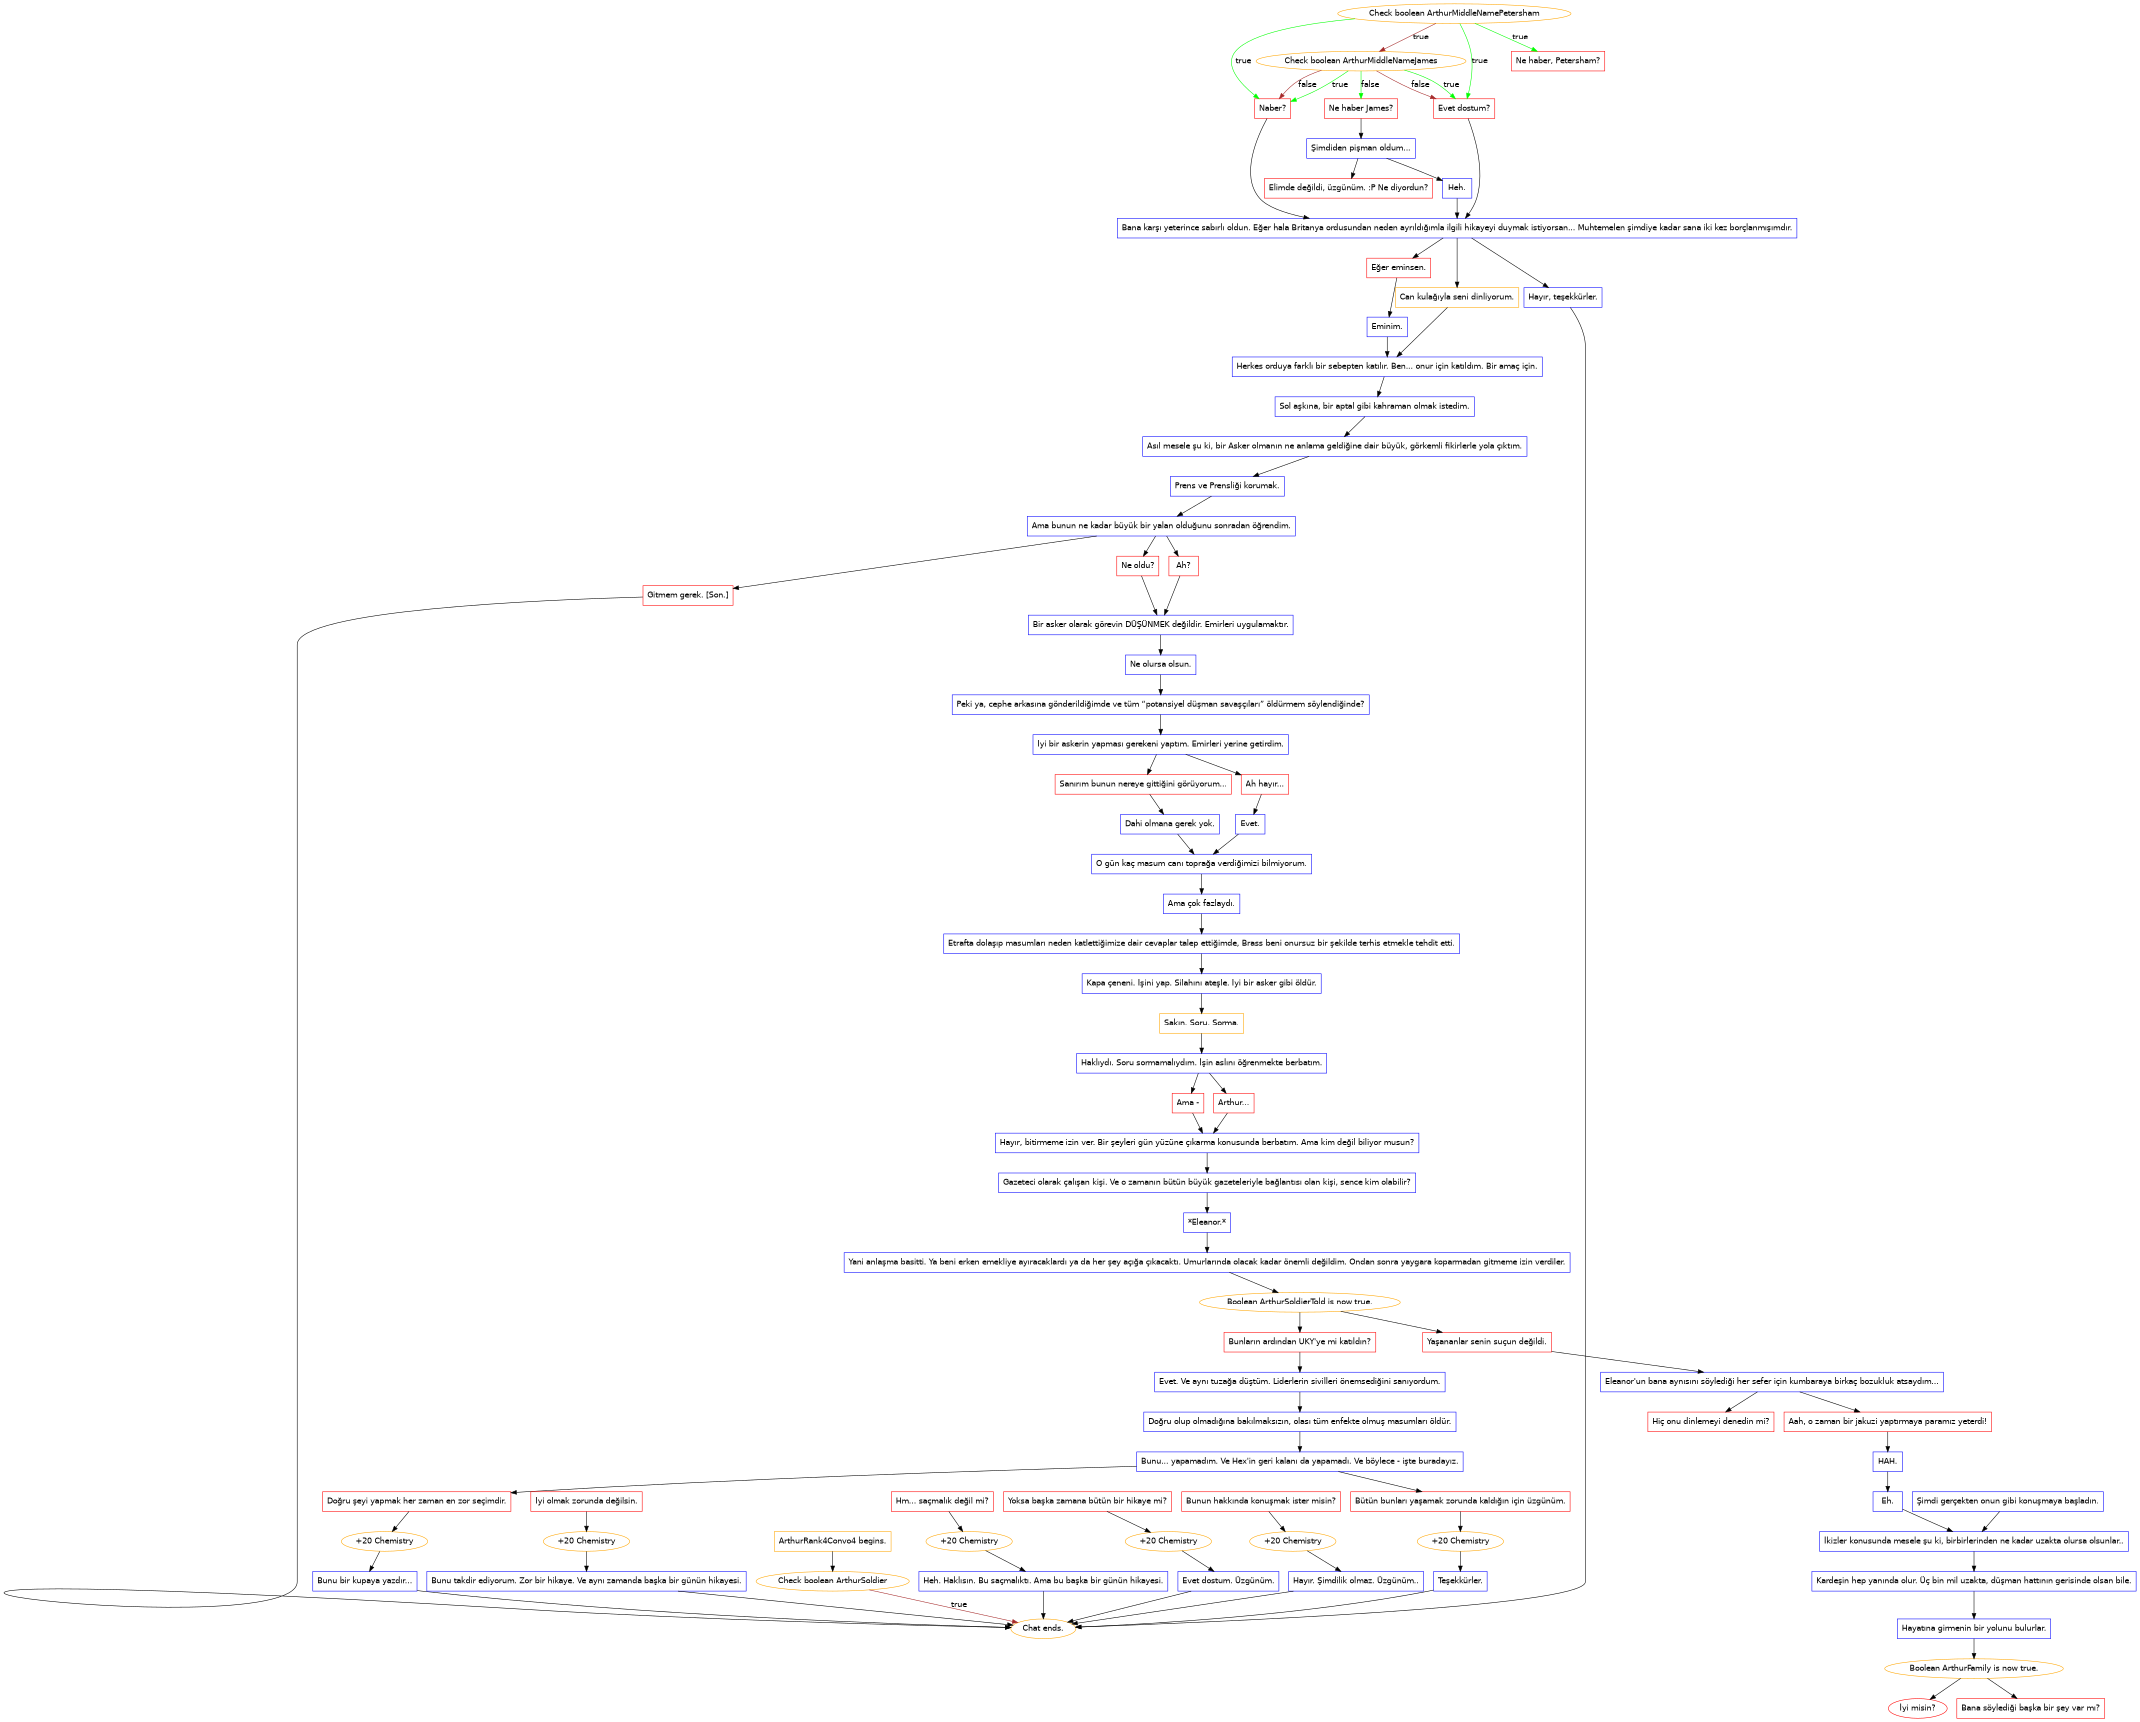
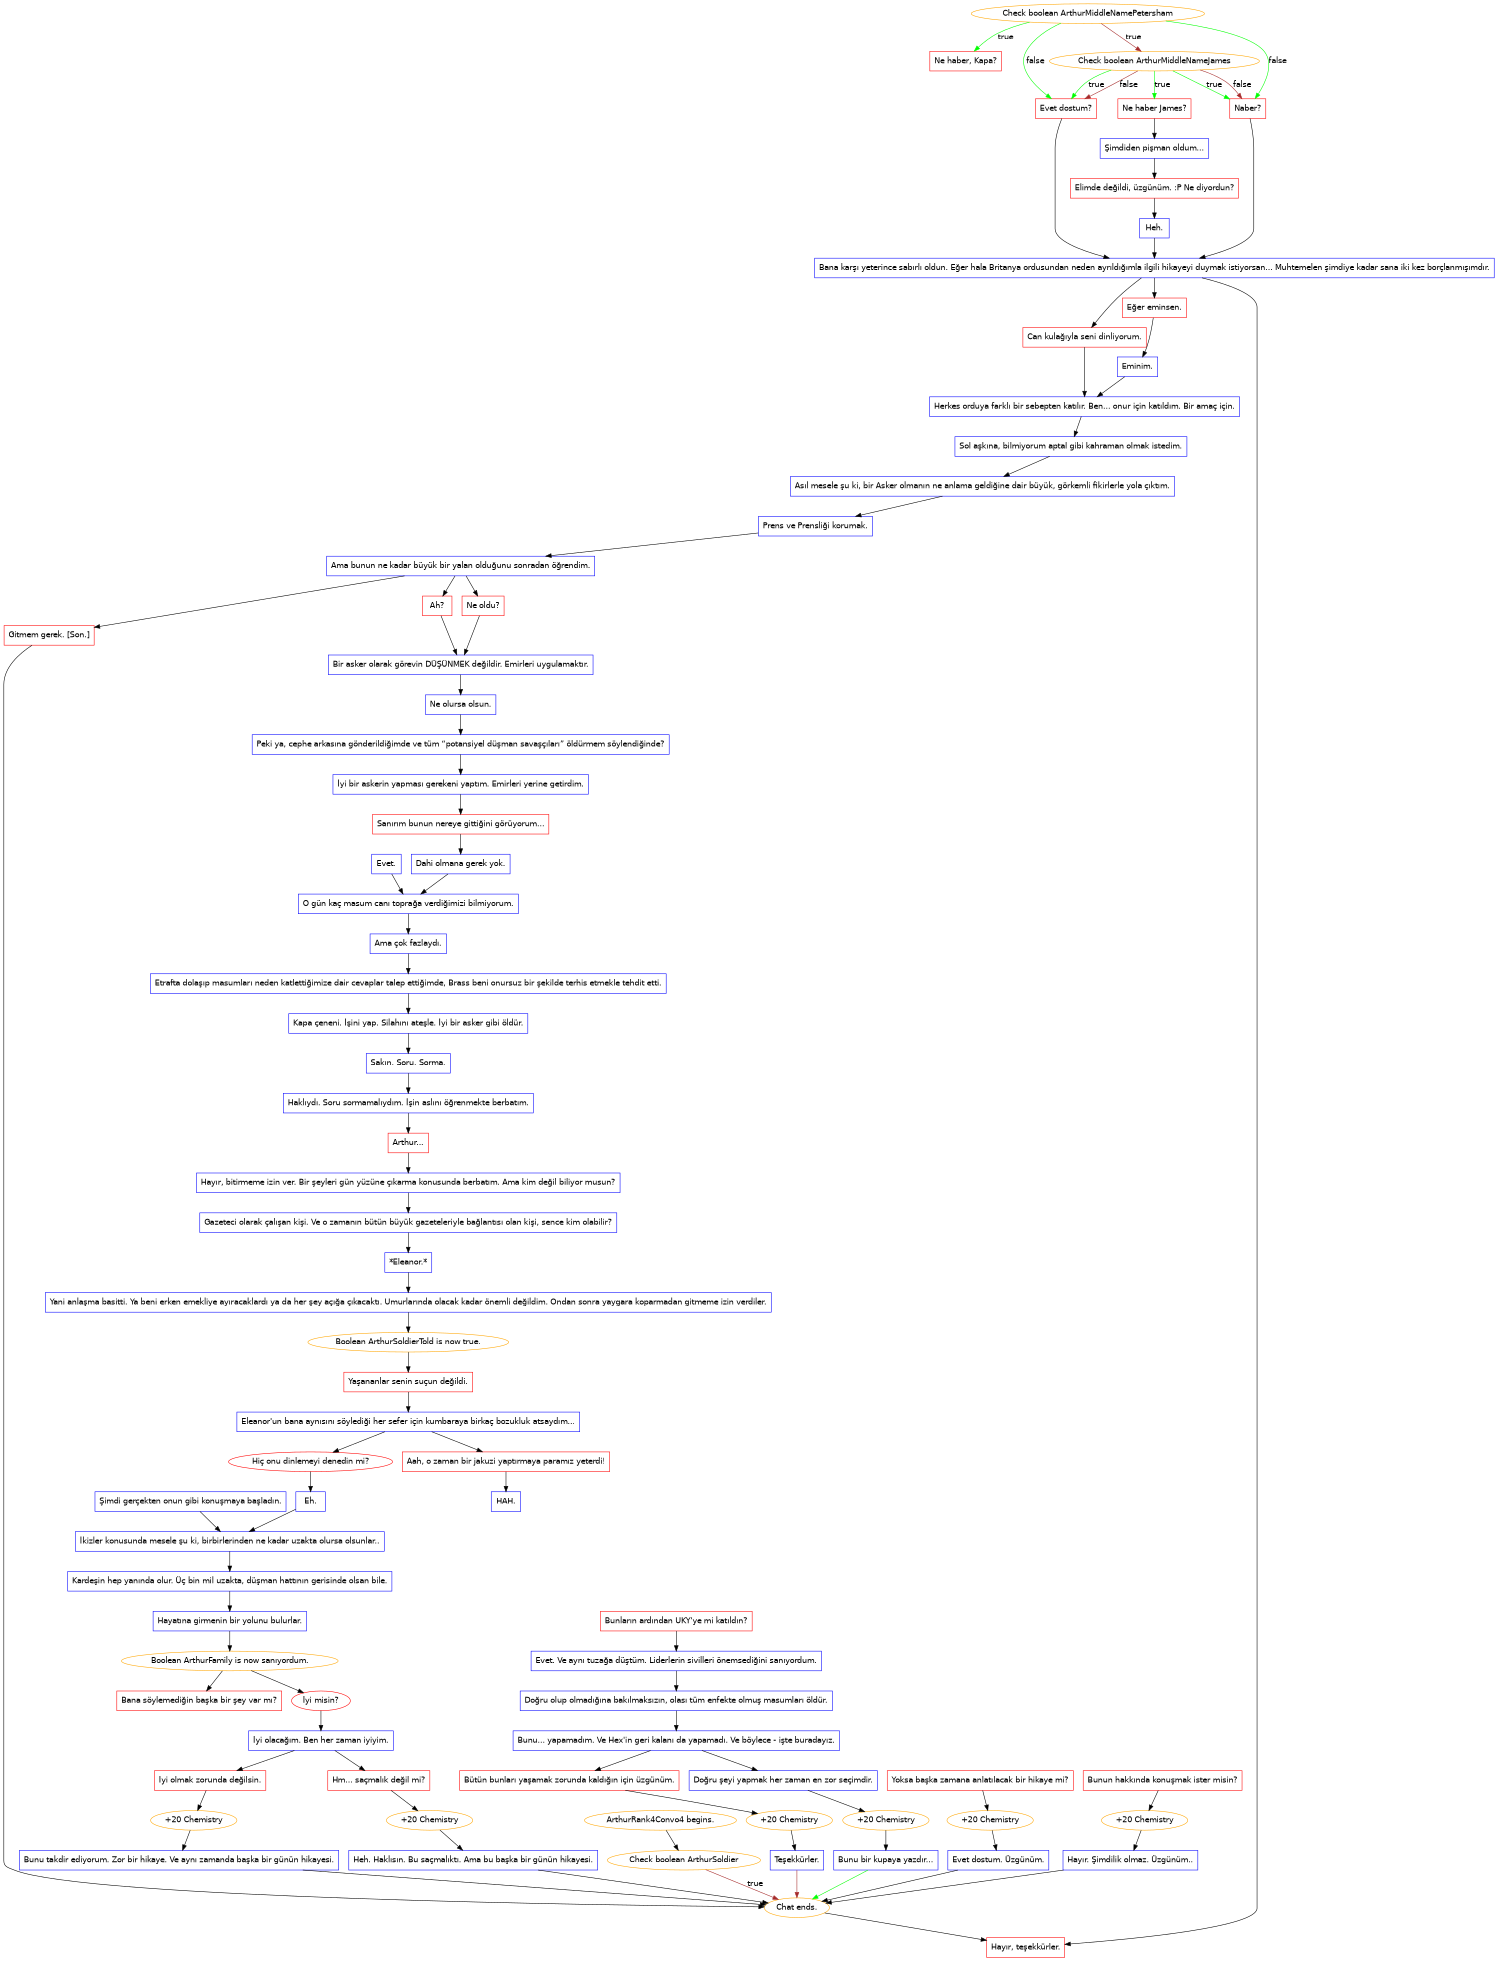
  digraph {
    fontname="DejaVu Sans"
    node [color=blue fontname="DejaVu Sans" shape=box]
    edge [fontname="DejaVu Sans"]
-   "ArthurRank4Convo4 begins." [color=orange]
+   "ArthurRank4Convo4 begins." [color=orange shape=""]
    n2 [color=orange label="Check boolean ArthurSoldier" shape=""]
    "Chat ends." [color=orange shape=""]
    n4 [color=orange label="Check boolean ArthurMiddleNamePetersham" shape=""]
-   n5 [color=red label="Ne haber, Petersham?"]
+   n5 [color=red label="Ne haber, Kapa?"]
    n6 [color=red label="Naber?"]
    n7 [color=red label="Evet dostum?"]
    n8 [color=orange label="Check boolean ArthurMiddleNameJames" shape=""]
    n9 [label="Bana karşı yeterince sabırlı oldun. Eğer hala Britanya ordusundan neden ayrıldığımla ilgili hikayeyi duymak istiyorsan... Muhtemelen şimdiye kadar sana iki kez borçlanmışımdır."]
    n10 [color=red label="Ne haber James?"]
    n11 [label="Şimdiden pişman oldum..."]
    n12 [color=red label="Elimde değildi, üzgünüm. :P Ne diyordun?"]
    n13 [color=red label="Eğer eminsen."]
-   n14 [color=orange label="Can kulağıyla seni dinliyorum."]
-   n15 [label="Hayır, teşekkürler."]
+   n14 [color=red label="Can kulağıyla seni dinliyorum."]
+   n15 [color=red label="Hayır, teşekkürler."]
    n16 [label="Heh."]
    n17 [label="Eminim."]
    n18 [label="Herkes orduya farklı bir sebepten katılır. Ben... onur için katıldım. Bir amaç için."]
-   n19 [label="Sol aşkına, bir aptal gibi kahraman olmak istedim."]
+   n19 [label="Sol aşkına, bilmiyorum aptal gibi kahraman olmak istedim."]
    n20 [label="Asıl mesele şu ki, bir Asker olmanın ne anlama geldiğine dair büyük, görkemli fikirlerle yola çıktım."]
    n21 [label="Prens ve Prensliği korumak."]
    n22 [label="Ama bunun ne kadar büyük bir yalan olduğunu sonradan öğrendim."]
    n23 [color=red label="Ne oldu?"]
    n24 [color=red label="Ah?"]
    n25 [color=red label="Gitmem gerek. [Son.]"]
    n26 [label="Bir asker olarak görevin DÜŞÜNMEK değildir. Emirleri uygulamaktır."]
    n27 [label="Ne olursa olsun."]
    n28 [label="Peki ya, cephe arkasına gönderildiğimde ve tüm “potansiyel düşman savaşçıları” öldürmem söylendiğinde?"]
    n29 [label="İyi bir askerin yapması gerekeni yaptım. Emirleri yerine getirdim."]
    n30 [color=red label="Sanırım bunun nereye gittiğini görüyorum..."]
-   n31 [color=red label="Ah hayır..."]
    n32 [label="Dahi olmana gerek yok."]
    n33 [label="Evet."]
    n34 [label="O gün kaç masum canı toprağa verdiğimizi bilmiyorum."]
    n35 [label="Ama çok fazlaydı."]
    n36 [label="Etrafta dolaşıp masumları neden katlettiğimize dair cevaplar talep ettiğimde, Brass beni onursuz bir şekilde terhis etmekle tehdit etti."]
    n37 [label="Kapa çeneni. İşini yap. Silahını ateşle. İyi bir asker gibi öldür."]
-   n38 [color=orange label="Sakın. Soru. Sorma."]
+   n38 [label="Sakın. Soru. Sorma."]
    n39 [label="Haklıydı. Soru sormamalıydım. İşin aslını öğrenmekte berbatım."]
-   n40 [color=red label="Ama -"]
    n41 [color=red label="Arthur..."]
    n42 [label="Hayır, bitirmeme izin ver. Bir şeyleri gün yüzüne çıkarma konusunda berbatım. Ama kim değil biliyor musun?"]
    n43 [label="Gazeteci olarak çalışan kişi. Ve o zamanın bütün büyük gazeteleriyle bağlantısı olan kişi, sence kim olabilir?"]
    n44 [label="*Eleanor.*"]
    n45 [label="Yani anlaşma basitti. Ya beni erken emekliye ayıracaklardı ya da her şey açığa çıkacaktı. Umurlarında olacak kadar önemli değildim. Ondan sonra yaygara koparmadan gitmeme izin verdiler."]
    n46 [color=orange label="Boolean ArthurSoldierTold is now true." shape=""]
    n47 [color=red label="Bunların ardından UKY'ye mi katıldın?"]
    n48 [color=red label="Yaşananlar senin suçun değildi."]
    n49 [label="Evet. Ve aynı tuzağa düştüm. Liderlerin sivilleri önemsediğini sanıyordum."]
    n50 [label="Eleanor'un bana aynısını söylediği her sefer için kumbaraya birkaç bozukluk atsaydım..."]
    n51 [label="Doğru olup olmadığına bakılmaksızın, olası tüm enfekte olmuş masumları öldür."]
-   n52 [color=red label="Hiç onu dinlemeyi denedin mi?"]
+   n52 [color=red label="Hiç onu dinlemeyi denedin mi?" shape=ellipse]
    n53 [color=red label="Aah, o zaman bir jakuzi yaptırmaya paramız yeterdi!"]
    n54 [label="Bunu... yapamadım. Ve Hex'in geri kalanı da yapamadı. Ve böylece - işte buradayız."]
    n55 [label="HAH."]
    n56 [color=red label="Bütün bunları yaşamak zorunda kaldığın için üzgünüm."]
-   n57 [color=red label="Doğru şeyi yapmak her zaman en zor seçimdir."]
+   n57 [label="Doğru şeyi yapmak her zaman en zor seçimdir."]
    n58 [label="Şimdi gerçekten onun gibi konuşmaya başladın."]
    n59 [label="İkizler konusunda mesele şu ki, birbirlerinden ne kadar uzakta olursa olsunlar.."]
    n60 [label="Eh."]
    n61 [color=orange label="+20 Chemistry" shape=""]
    n62 [color=orange label="+20 Chemistry" shape=""]
    n63 [label="Kardeşin hep yanında olur. Üç bin mil uzakta, düşman hattının gerisinde olsan bile."]
    n64 [label="Teşekkürler."]
    n65 [label="Bunu bir kupaya yazdır..."]
    n66 [label="Hayatına girmenin bir yolunu bulurlar."]
-   n67 [color=orange label="Boolean ArthurFamily is now true." shape=""]
+   n67 [color=orange label="Boolean ArthurFamily is now sanıyordum." shape=""]
    n68 [color=red label="İyi misin?" shape=ellipse]
-   n69 [color=red label="Bana söylediği başka bir şey var mı?"]
+   n69 [color=red label="Bana söylemediğin başka bir şey var mı?"]
+   n70 [label="İyi olacağım. Ben her zaman iyiyim."]
    n71 [color=red label="İyi olmak zorunda değilsin."]
    n72 [color=red label="Hm... saçmalık değil mi?"]
    n73 [color=orange label="+20 Chemistry" shape=""]
    n74 [color=orange label="+20 Chemistry" shape=""]
-   n75 [color=red label="Yoksa başka zamana bütün bir hikaye mi?"]
+   n75 [color=red label="Yoksa başka zamana anlatılacak bir hikaye mi?"]
    n76 [color=orange label="+20 Chemistry" shape=""]
    n77 [color=red label="Bunun hakkında konuşmak ister misin?"]
    n78 [color=orange label="+20 Chemistry" shape=""]
    n79 [label="Bunu takdir ediyorum. Zor bir hikaye. Ve aynı zamanda başka bir günün hikayesi."]
    n80 [label="Heh. Haklısın. Bu saçmalıktı. Ama bu başka bir günün hikayesi."]
    n81 [label="Evet dostum. Üzgünüm."]
    n82 [label="Hayır. Şimdilik olmaz. Üzgünüm.."]
    "ArthurRank4Convo4 begins." -> n2
    n2 -> "Chat ends." [color=brown label=true]
    n4 -> n5 [color=green label=true]
-   n4 -> n6 [color=green label=true]
-   n4 -> n7 [color=green label=true]
+   n4 -> n6 [color=green label=false]
+   n4 -> n7 [color=green label=false]
    n4 -> n8 [color=brown label=true]
    n6 -> n9
    n7 -> n9
    n8 -> n6 [color=green label=true]
    n8 -> n6 [color=brown label=false]
    n8 -> n7 [color=green label=true]
    n8 -> n7 [color=brown label=false]
-   n8 -> n10 [color=green label=false]
+   n8 -> n10 [color=green label=true]
    n9 -> n13
    n9 -> n14
    n9 -> n15
    n10 -> n11
    n11 -> n12
-   n11 -> n16
+   n12 -> n16
    n13 -> n17
    n14 -> n18
-   n15 -> "Chat ends."
+   "Chat ends." -> n15
    n16 -> n9
    n17 -> n18
    n18 -> n19
    n19 -> n20
    n20 -> n21
    n21 -> n22
    n22 -> n23
    n22 -> n24
    n22 -> n25
    n23 -> n26
    n24 -> n26
    n25 -> "Chat ends."
    n26 -> n27
    n27 -> n28
    n28 -> n29
    n29 -> n30
-   n29 -> n31
    n30 -> n32
-   n31 -> n33
    n32 -> n34
    n33 -> n34
    n34 -> n35
    n35 -> n36
    n36 -> n37
    n37 -> n38
    n38 -> n39
-   n39 -> n40
    n39 -> n41
-   n40 -> n42
    n41 -> n42
    n42 -> n43
    n43 -> n44
    n44 -> n45
    n45 -> n46
-   n46 -> n47
    n46 -> n48
    n47 -> n49
    n48 -> n50
    n49 -> n51
    n50 -> n52
    n50 -> n53
    n51 -> n54
    n53 -> n55
    n54 -> n56
    n54 -> n57
-   n55 -> n60
+   n52 -> n60
    n56 -> n61
    n57 -> n62
    n58 -> n59
    n59 -> n63
    n60 -> n59
    n61 -> n64
    n62 -> n65
    n63 -> n66
-   n64 -> "Chat ends."
-   n65 -> "Chat ends."
+   n64 -> "Chat ends." [color=brown]
+   n65 -> "Chat ends." [color=green]
    n66 -> n67
    n67 -> n68
    n67 -> n69
+   n68 -> n70
+   n70 -> n71
+   n70 -> n72
    n71 -> n73
    n72 -> n74
    n73 -> n79
    n74 -> n80
    n75 -> n76
    n76 -> n81
    n77 -> n78
    n78 -> n82
    n79 -> "Chat ends."
    n80 -> "Chat ends."
    n81 -> "Chat ends."
    n82 -> "Chat ends."
  }
